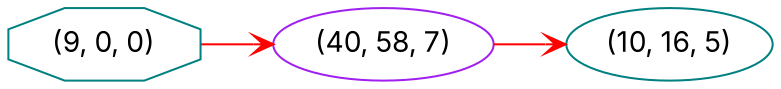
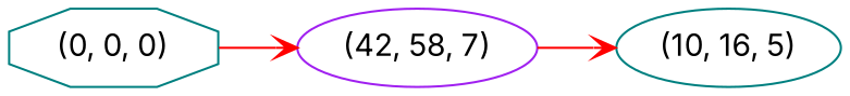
  digraph {
    fontname=Inter
    rankdir=LR
    node [color=teal fontname=Inter shape=ellipse]
    edge [arrowhead=vee color=red fontname=Inter]
-   "(0, 0, 0)" [shape=octagon label="(9, 0, 0)"]
-   "(40, 58, 7)" [color=purple]
+   "(0, 0, 0)" [shape=octagon]
+   "(40, 58, 7)" [color=purple label="(42, 58, 7)"]
    "(10, 16, 5)"
    "(0, 0, 0)" -> "(40, 58, 7)"
    "(40, 58, 7)" -> "(10, 16, 5)"
  }
